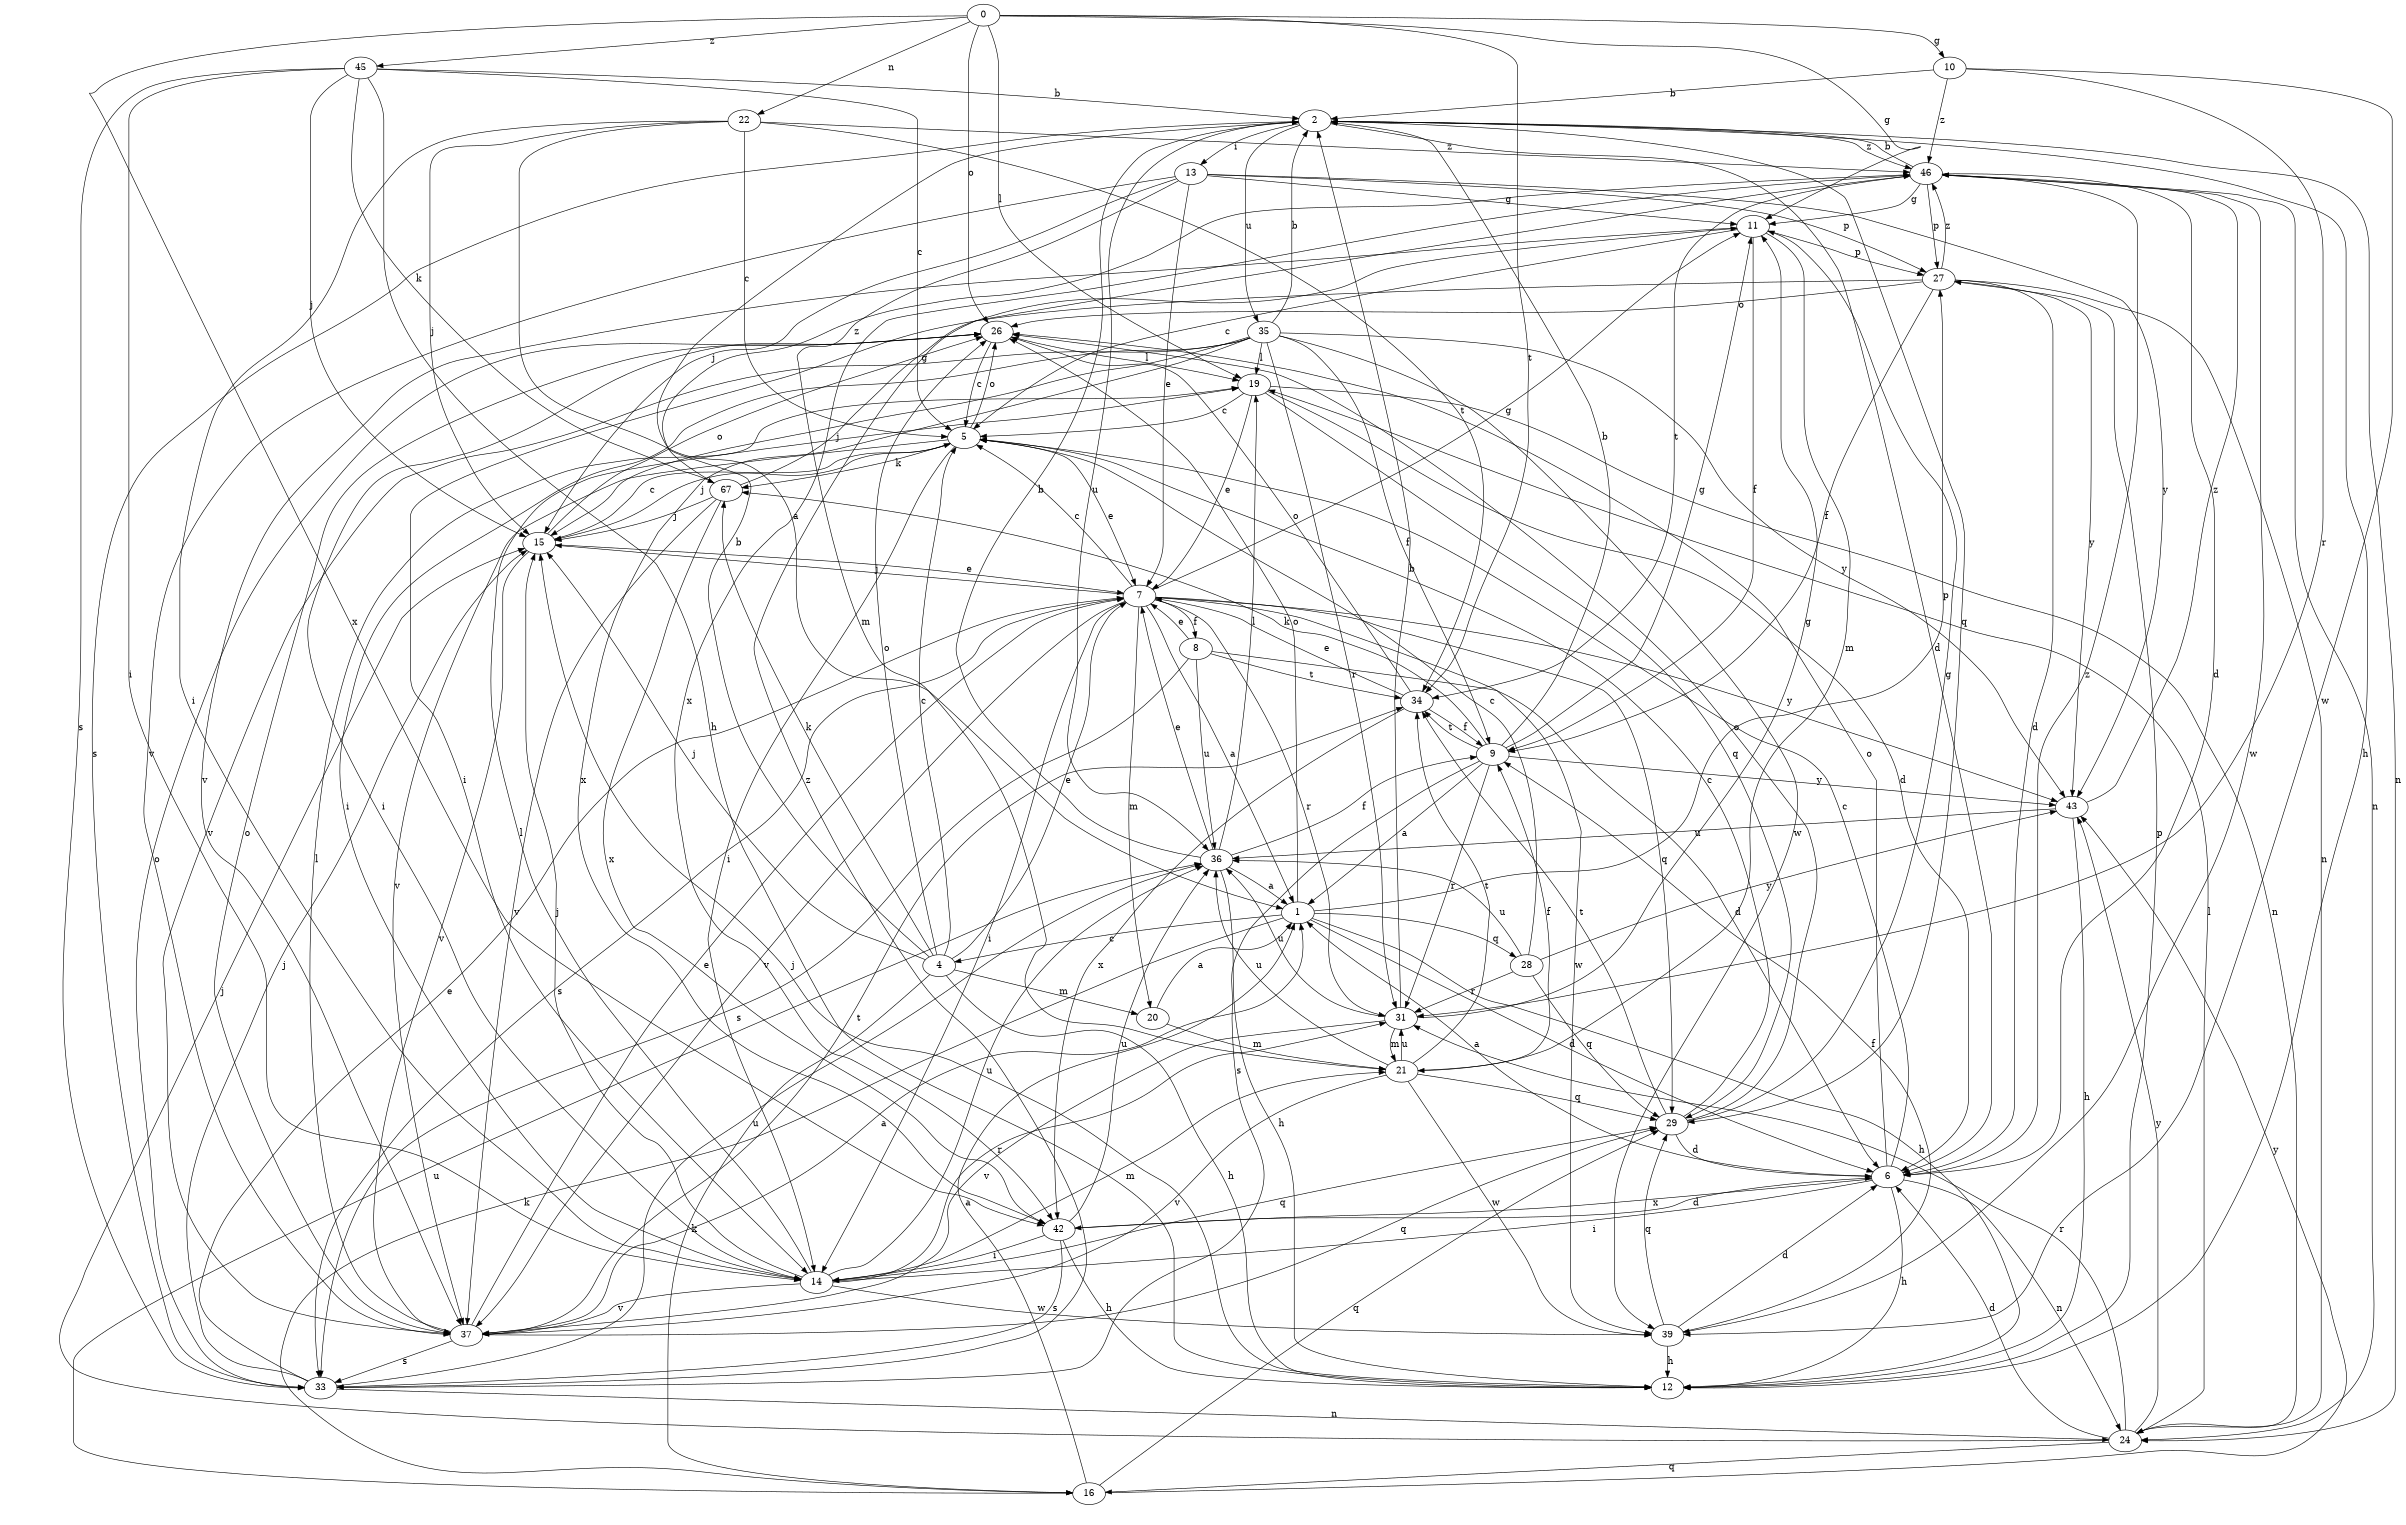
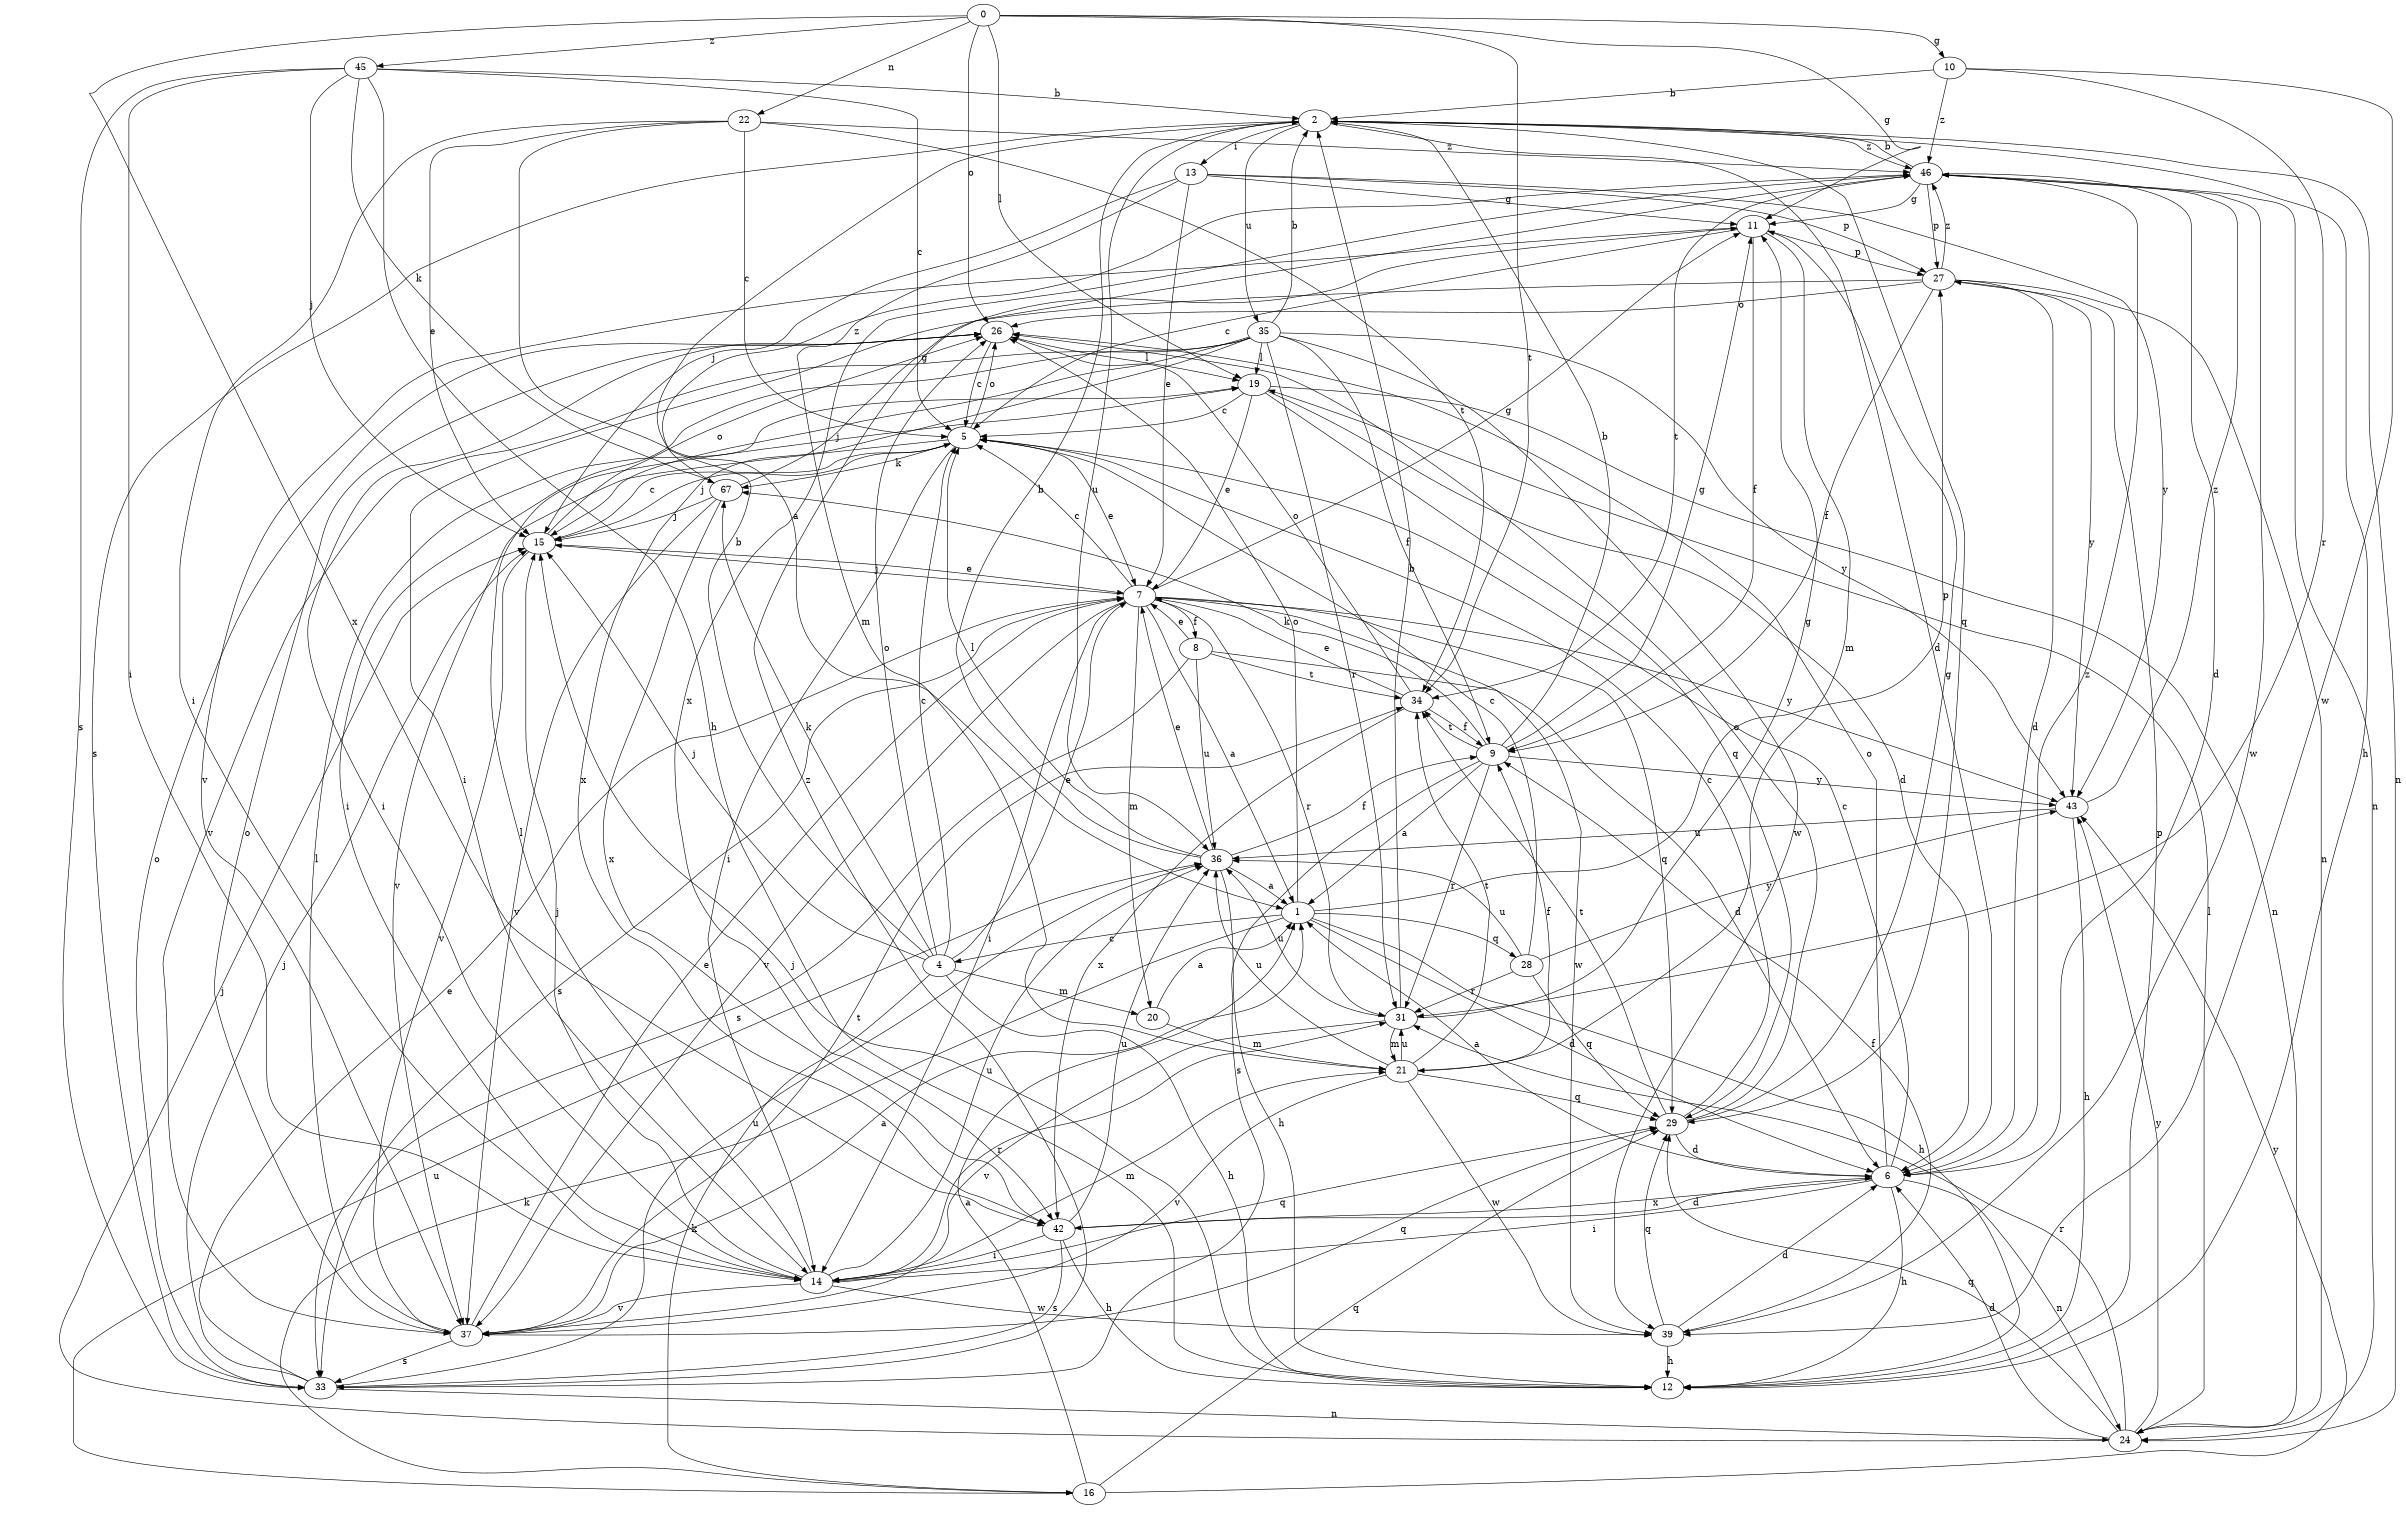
  strict digraph {
    0
    10
    11
    19
    22
    26
    34
    42
    45
    2
    46
    31
    39
    27
    5
    37
    9
    21
    6
    24
    29
    7
    1
    15
    14
    12
    33
    36
    n29 [label=67]
    4
    16
    28
    20
    43
    13
    35
    8
    0 -> 10 [label=g]
    0 -> 11 [label=g]
    0 -> 19 [label=l]
    0 -> 22 [label=n]
    0 -> 26 [label=o]
    0 -> 34 [label=t]
    0 -> 42 [label=x]
    0 -> 45 [label=z]
    10 -> 2 [label=b]
    10 -> 46 [label=z]
    10 -> 31 [label=r]
    10 -> 39 [label=w]
    11 -> 27 [label=p]
    11 -> 5 [label=c]
    11 -> 37 [label=v]
    11 -> 9 [label=f]
    11 -> 21 [label=m]
    19 -> 5 [label=c]
    19 -> 6 [label=d]
    19 -> 24 [label=n]
    19 -> 29 [label=q]
    19 -> 7 [label=e]
    22 -> 34 [label=t]
    22 -> 46 [label=z]
    22 -> 5 [label=c]
    22 -> 1 [label=a]
-   22 -> 15 [label=j]
+   22 -> 15 [label=e]
    22 -> 14 [label=i]
    26 -> 19 [label=l]
    26 -> 5 [label=c]
    26 -> 14 [label=i]
    34 -> 26 [label=o]
    34 -> 42 [label=x]
    34 -> 9 [label=f]
    34 -> 7 [label=e]
    42 -> 6 [label=d]
    42 -> 14 [label=i]
    42 -> 12 [label=h]
    42 -> 33 [label=s]
    42 -> 36 [label=u]
    45 -> 2 [label=b]
    45 -> 5 [label=c]
    45 -> 15 [label=j]
    45 -> 14 [label=i]
    45 -> 12 [label=h]
    45 -> 33 [label=s]
    45 -> n29 [label=k]
    2 -> 46 [label=z]
    2 -> 6 [label=d]
    2 -> 24 [label=n]
    2 -> 29 [label=q]
    2 -> 12 [label=h]
    2 -> 33 [label=s]
    2 -> 36 [label=u]
    2 -> 13 [label=i]
    2 -> 35 [label=u]
    46 -> 11 [label=g]
    46 -> 34 [label=t]
    46 -> 42 [label=x]
    46 -> 2 [label=b]
    46 -> 39 [label=w]
    46 -> 27 [label=p]
    46 -> 6 [label=d]
    46 -> 24 [label=n]
    31 -> 11 [label=g]
    31 -> 2 [label=b]
    31 -> 37 [label=v]
    31 -> 21 [label=m]
    31 -> 36 [label=u]
    39 -> 9 [label=f]
    39 -> 6 [label=d]
    39 -> 29 [label=q]
    39 -> 12 [label=h]
    27 -> 26 [label=o]
    27 -> 46 [label=z]
    27 -> 9 [label=f]
    27 -> 6 [label=d]
    27 -> 24 [label=n]
    27 -> 14 [label=i]
    27 -> 43 [label=y]
    5 -> 26 [label=o]
    5 -> 37 [label=v]
    5 -> 7 [label=e]
    5 -> 15 [label=j]
    5 -> 14 [label=i]
    5 -> n29 [label=k]
    37 -> 19 [label=l]
    37 -> 26 [label=o]
    37 -> 34 [label=t]
    37 -> 29 [label=q]
    37 -> 7 [label=e]
    37 -> 1 [label=a]
    37 -> 33 [label=s]
    9 -> 11 [label=g]
    9 -> 34 [label=t]
    9 -> 2 [label=b]
    9 -> 31 [label=r]
    9 -> 1 [label=a]
    9 -> 33 [label=s]
    9 -> n29 [label=k]
    9 -> 43 [label=y]
    21 -> 34 [label=t]
    21 -> 31 [label=u]
    21 -> 39 [label=w]
    21 -> 37 [label=v]
    21 -> 9 [label=f]
    21 -> 29 [label=q]
    21 -> 36 [label=u]
    6 -> 26 [label=o]
    6 -> 42 [label=x]
    6 -> 46 [label=z]
    6 -> 5 [label=c]
    6 -> 24 [label=n]
    6 -> 1 [label=a]
    6 -> 14 [label=i]
    6 -> 12 [label=h]
    24 -> 19 [label=l]
    24 -> 31 [label=r]
    24 -> 6 [label=d]
-   24 -> 16 [label=q]
+   24 -> 29 [label=q]
    24 -> 15 [label=j]
    24 -> 43 [label=y]
    29 -> 11 [label=g]
    29 -> 26 [label=o]
    29 -> 34 [label=t]
    29 -> 5 [label=c]
    29 -> 6 [label=d]
    7 -> 11 [label=g]
    7 -> 31 [label=r]
    7 -> 39 [label=w]
    7 -> 5 [label=c]
    7 -> 37 [label=v]
    7 -> 29 [label=q]
    7 -> 1 [label=a]
    7 -> 15 [label=j]
    7 -> 14 [label=i]
    7 -> 33 [label=s]
    7 -> 20 [label=m]
    7 -> 43 [label=y]
    7 -> 8 [label=f]
    1 -> 26 [label=o]
    1 -> 27 [label=p]
    1 -> 6 [label=d]
    1 -> 12 [label=h]
    1 -> 4 [label=c]
    1 -> 16 [label=k]
    1 -> 28 [label=q]
    15 -> 26 [label=o]
    15 -> 5 [label=c]
    15 -> 37 [label=v]
    15 -> 7 [label=e]
    14 -> 19 [label=l]
    14 -> 31 [label=r]
    14 -> 39 [label=w]
    14 -> 37 [label=v]
    14 -> 21 [label=m]
    14 -> 29 [label=q]
    14 -> 15 [label=j]
    14 -> 36 [label=u]
    12 -> 27 [label=p]
    12 -> 15 [label=j]
    33 -> 26 [label=o]
    33 -> 46 [label=z]
    33 -> 24 [label=n]
    33 -> 7 [label=e]
    33 -> 15 [label=j]
    33 -> 36 [label=u]
-   36 -> 19 [label=l]
+   36 -> 5 [label=l]
    36 -> 2 [label=b]
    36 -> 9 [label=f]
    36 -> 7 [label=e]
    36 -> 1 [label=a]
    36 -> 12 [label=h]
    n29 -> 11 [label=g]
    n29 -> 42 [label=x]
    n29 -> 46 [label=z]
    n29 -> 37 [label=v]
    n29 -> 15 [label=j]
    4 -> 26 [label=o]
    4 -> 2 [label=b]
    4 -> 5 [label=c]
    4 -> 7 [label=e]
    4 -> 15 [label=j]
    4 -> 12 [label=h]
    4 -> n29 [label=k]
    4 -> 16 [label=k]
    4 -> 20 [label=m]
    16 -> 29 [label=q]
    16 -> 1 [label=a]
    16 -> 36 [label=u]
    16 -> 43 [label=y]
    28 -> 31 [label=r]
    28 -> 5 [label=c]
    28 -> 29 [label=q]
    28 -> 36 [label=u]
    28 -> 43 [label=y]
    20 -> 21 [label=m]
    20 -> 1 [label=a]
    43 -> 46 [label=z]
    43 -> 12 [label=h]
    43 -> 36 [label=u]
    13 -> 11 [label=g]
    13 -> 27 [label=p]
-   13 -> 37 [label=v]
    13 -> 21 [label=m]
    13 -> 7 [label=e]
    13 -> 15 [label=j]
    13 -> 43 [label=y]
    35 -> 19 [label=l]
    35 -> 42 [label=x]
    35 -> 2 [label=b]
    35 -> 31 [label=r]
    35 -> 39 [label=w]
    35 -> 37 [label=v]
    35 -> 9 [label=f]
    35 -> 15 [label=j]
    35 -> 14 [label=i]
    35 -> 43 [label=y]
    8 -> 34 [label=t]
    8 -> 6 [label=d]
    8 -> 7 [label=e]
    8 -> 33 [label=s]
    8 -> 36 [label=u]
  }
